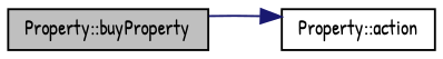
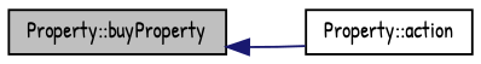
  digraph {
    rankdir=LR
    fontname="Patrick Hand"
    node [color=black fontname="Patrick Hand" fontsize=10 shape=record style=filled]
    n1 [fillcolor=grey75 fontcolor=black height=0.2 label="Property::buyProperty" width=0.4]
    n2 [fillcolor=white height=0.2 label="Property::action" width=0.4]
-   n2 -> n1 [color=midnightblue dir=back fontname="Patrick Hand" fontsize=10 labelfontname=FreeSans labelfontsize=10 style=solid]
+   n1 -> n2 [color=midnightblue dir=back fontname="Patrick Hand" fontsize=10 labelfontname=FreeSans labelfontsize=10 style=solid]
  }
